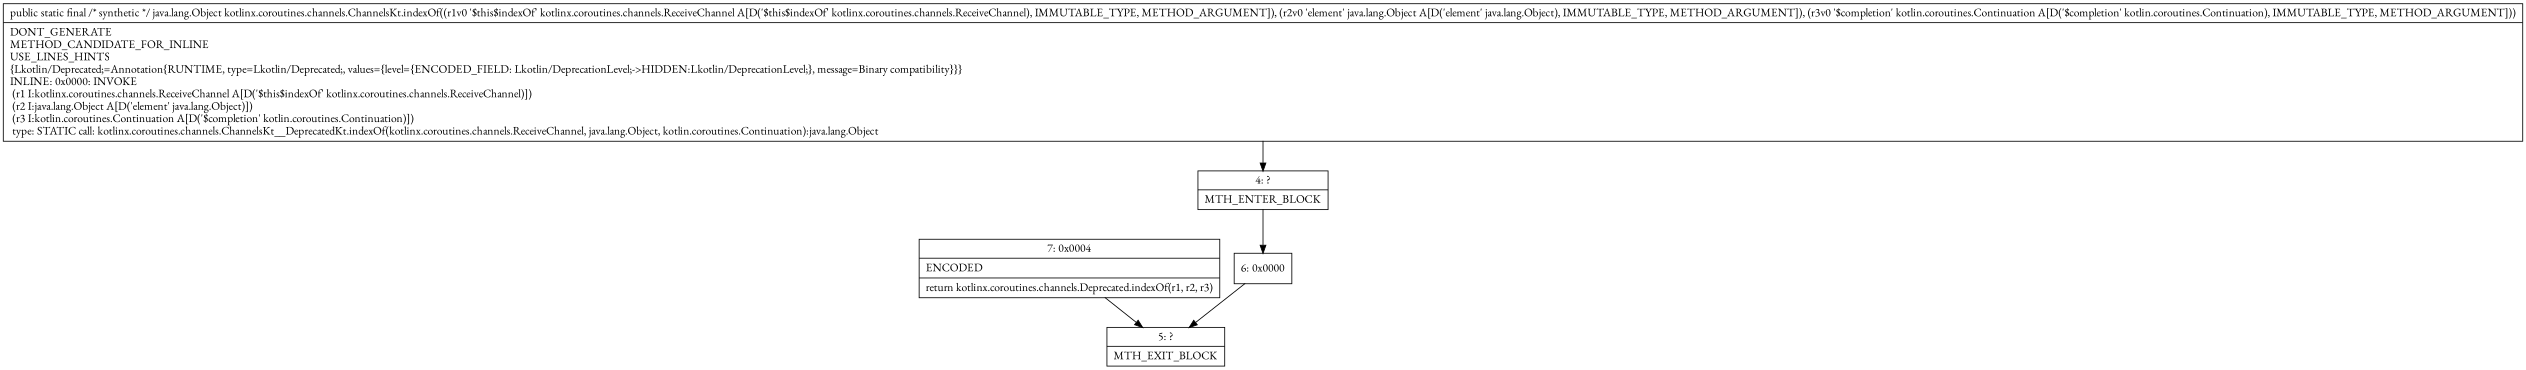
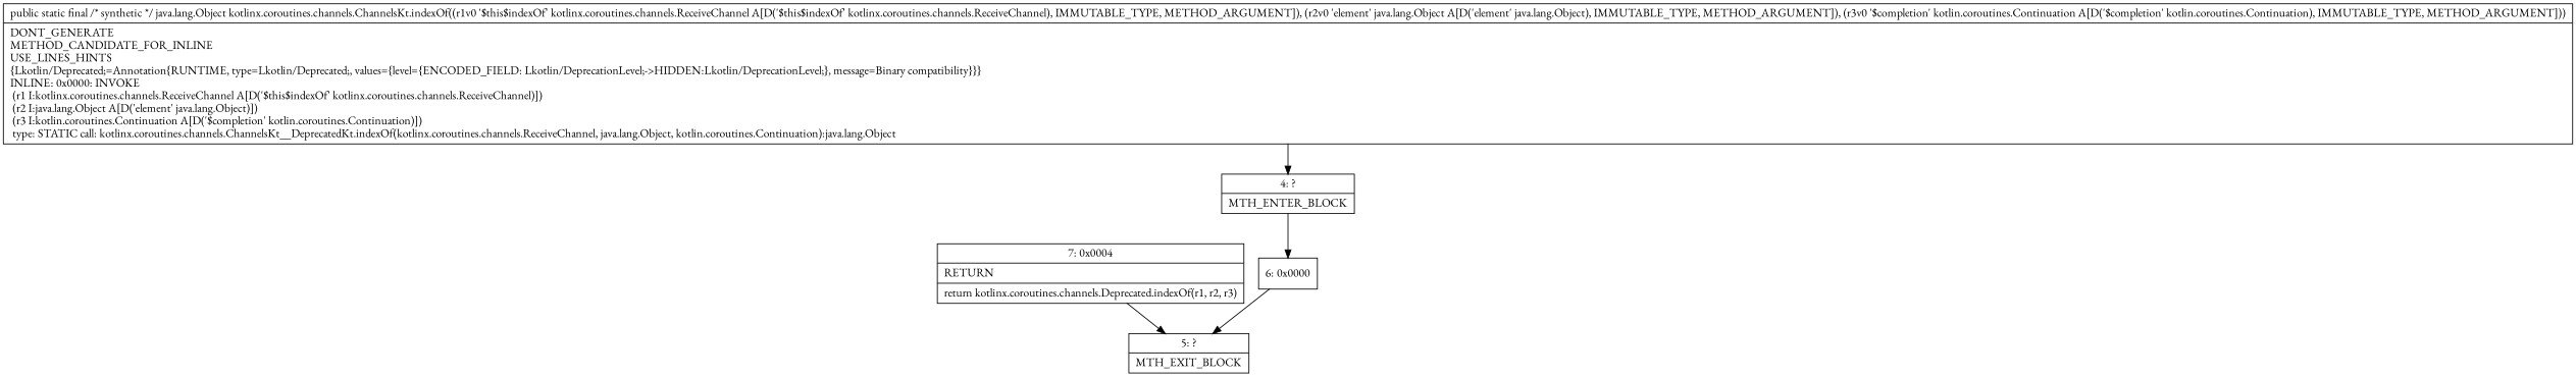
  digraph {
    fontname="EB Garamond"
    node [fontname="EB Garamond" shape=record]
    edge [fontname="EB Garamond"]
    n1 [label="{4\:\ ?|MTH_ENTER_BLOCK\l}"]
    n2 [label="{6\:\ 0x0000}"]
    n3 [label="{5\:\ ?|MTH_EXIT_BLOCK\l}"]
-   n4 [label="{7\:\ 0x0004|ENCODED\l|return kotlinx.coroutines.channels.Deprecated.indexOf(r1, r2, r3)\l}"]
+   n4 [label="{7\:\ 0x0004|RETURN\l|return kotlinx.coroutines.channels.Deprecated.indexOf(r1, r2, r3)\l}"]
    n5 [label="{public static final \/* synthetic *\/ java.lang.Object kotlinx.coroutines.channels.ChannelsKt.indexOf((r1v0 '$this$indexOf' kotlinx.coroutines.channels.ReceiveChannel A[D('$this$indexOf' kotlinx.coroutines.channels.ReceiveChannel), IMMUTABLE_TYPE, METHOD_ARGUMENT]), (r2v0 'element' java.lang.Object A[D('element' java.lang.Object), IMMUTABLE_TYPE, METHOD_ARGUMENT]), (r3v0 '$completion' kotlin.coroutines.Continuation A[D('$completion' kotlin.coroutines.Continuation), IMMUTABLE_TYPE, METHOD_ARGUMENT]))  | DONT_GENERATE\lMETHOD_CANDIDATE_FOR_INLINE\lUSE_LINES_HINTS\l\{Lkotlin\/Deprecated;=Annotation\{RUNTIME, type=Lkotlin\/Deprecated;, values=\{level=\{ENCODED_FIELD: Lkotlin\/DeprecationLevel;\-\>HIDDEN:Lkotlin\/DeprecationLevel;\}, message=Binary compatibility\}\}\}\lINLINE: 0x0000: INVOKE  \l  (r1 I:kotlinx.coroutines.channels.ReceiveChannel A[D('$this$indexOf' kotlinx.coroutines.channels.ReceiveChannel)])\l  (r2 I:java.lang.Object A[D('element' java.lang.Object)])\l  (r3 I:kotlin.coroutines.Continuation A[D('$completion' kotlin.coroutines.Continuation)])\l type: STATIC call: kotlinx.coroutines.channels.ChannelsKt__DeprecatedKt.indexOf(kotlinx.coroutines.channels.ReceiveChannel, java.lang.Object, kotlin.coroutines.Continuation):java.lang.Object\l}"]
    n1 -> n2
    n2 -> n3
    n4 -> n3
    n5 -> n1
  }
